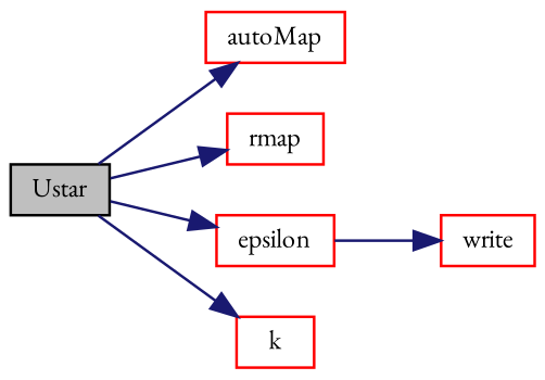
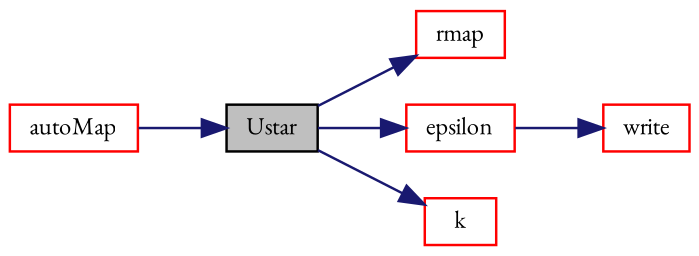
  digraph {
    fontname="EB Garamond"
    rankdir=LR
    node [color=red fontname="EB Garamond" fontsize=10 shape=record]
    edge [color=midnightblue fontname="EB Garamond" fontsize=10 labelfontname=Helvetica labelfontsize=10 style=solid]
    n1 [color=black fillcolor=grey75 fontcolor=black height=0.2 label=Ustar style=filled width=0.4]
    n2 [height=0.2 label=autoMap width=0.4]
    n3 [height=0.2 label=rmap width=0.4]
    n4 [height=0.2 label=epsilon width=0.4]
    n5 [height=0.2 label=k width=0.4]
    n6 [height=0.2 label=write width=0.4]
-   n1 -> n2
+   n2 -> n1
    n1 -> n3
    n1 -> n4
    n1 -> n5
    n4 -> n6
  }
